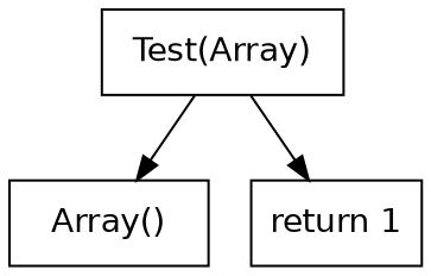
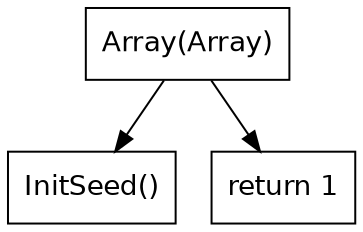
  digraph {
    fontname="DejaVu Sans"
    node [fontname="DejaVu Sans" shape=box]
    edge [fontname="DejaVu Sans"]
-   n1 [label="Array()"]
-   n2 [label="Test(Array)"]
+   n1 [label="InitSeed()"]
+   n2 [label="Array(Array)"]
    n3 [label="return 1"]
    n2 -> n1
    n2 -> n3
  }
